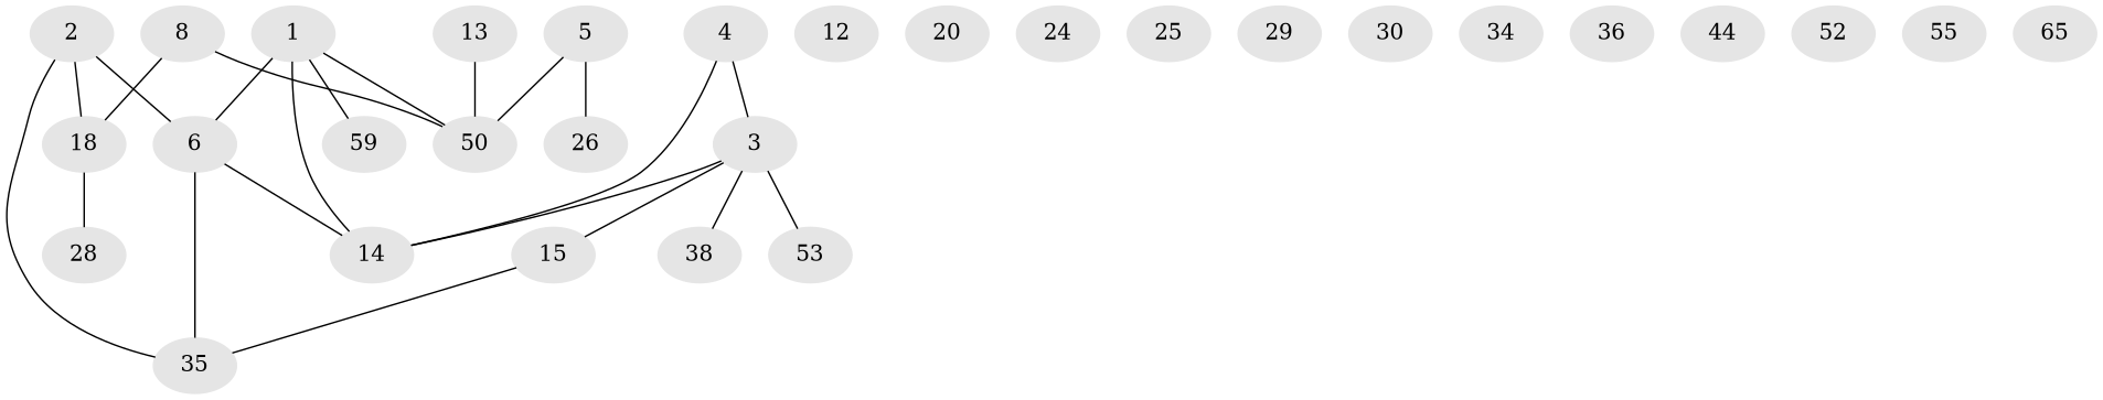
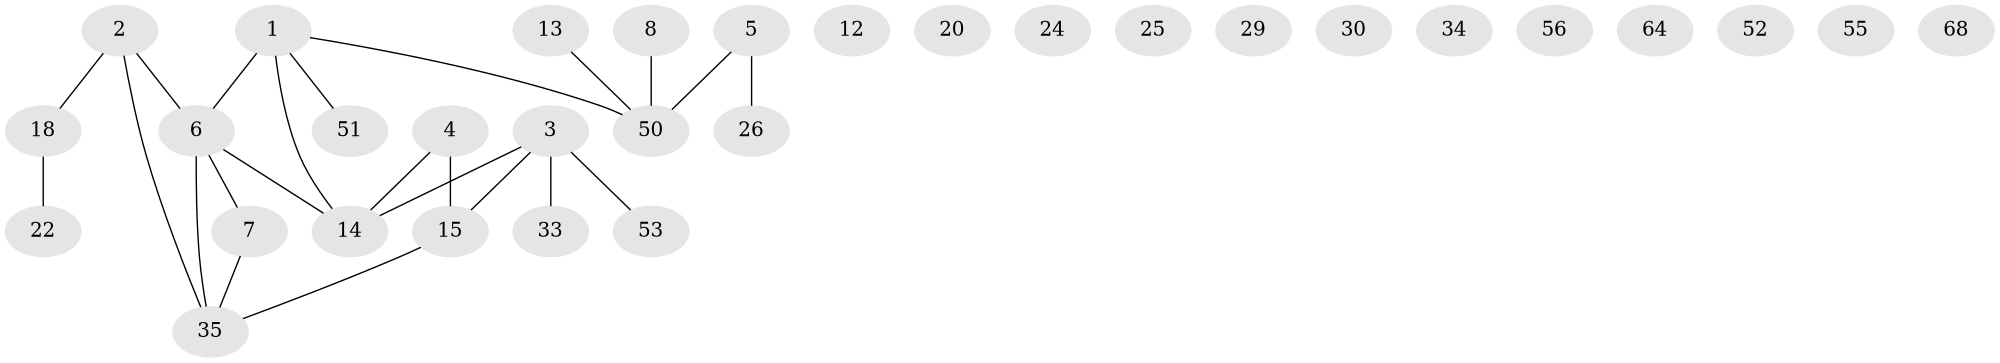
  graph {
    node [color=gray90 style=filled]
    1 [super="+23+31"]
    6 [super="+67+71+49+42+21"]
    14 [super="+41"]
    50
-   59
+   59 [label=51]
    35 [super="+45+64"]
+   7 [super="+70+9"]
    2
    18 [super="+62+32"]
-   28
+   28 [label=22]
    3 [super="+63+39+43"]
    15
-   33 [label=38]
+   33
    53
    4 [super="+37"]
    5 [super="+19"]
    26
    8 [super="+10+56"]
    12
    13 [super="+66+17+16"]
    20
    24
    25
    29
    30
    34 [super="+47"]
-   36
-   44
+   36 [label=56]
+   44 [label=64]
    52
    55
-   65
+   65 [label=68]
    1 -- 6 [weight=2]
    1 -- 14
    1 -- 50
    1 -- 59
    6 -- 14 [weight=2]
    6 -- 35
+   6 -- 7
+   7 -- 35
    2 -- 6
    2 -- 35
    2 -- 18
    18 -- 28
    3 -- 14 [weight=2]
    3 -- 15
    3 -- 33
    3 -- 53
    15 -- 35
    4 -- 14
-   4 -- 3
+   4 -- 15
    5 -- 50
    5 -- 26
    8 -- 50
-   8 -- 18
    13 -- 50
  }
